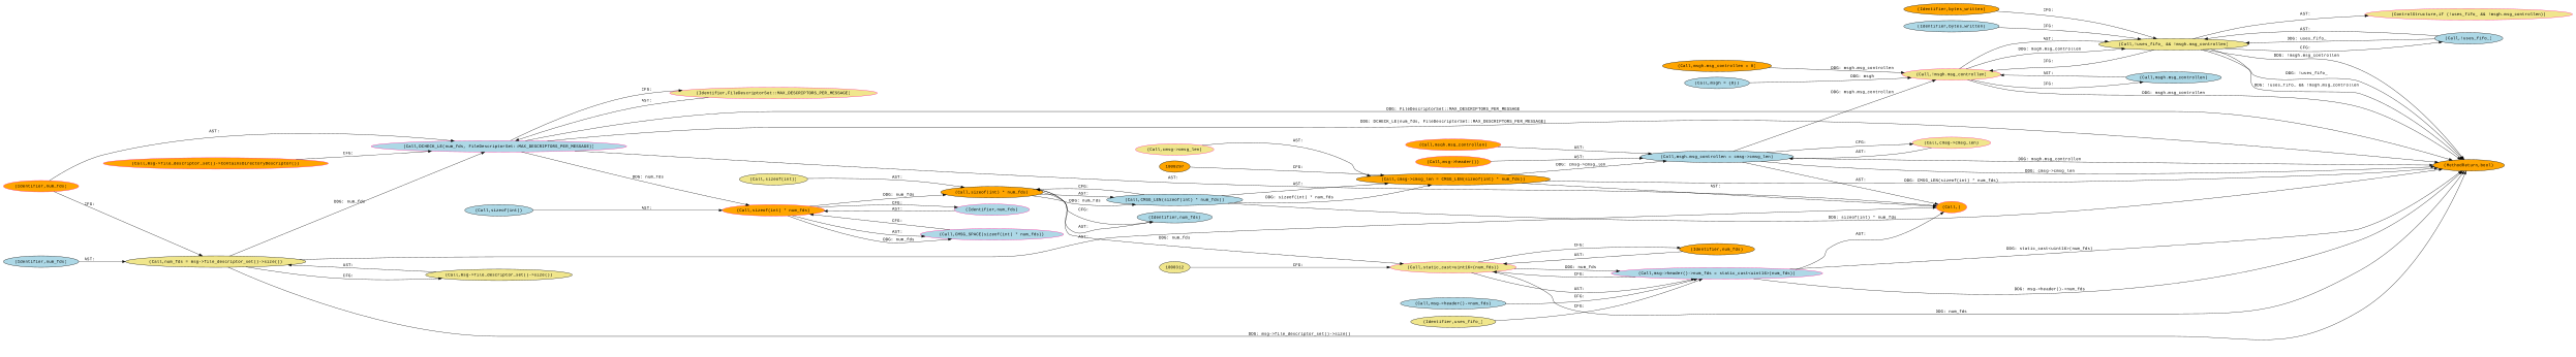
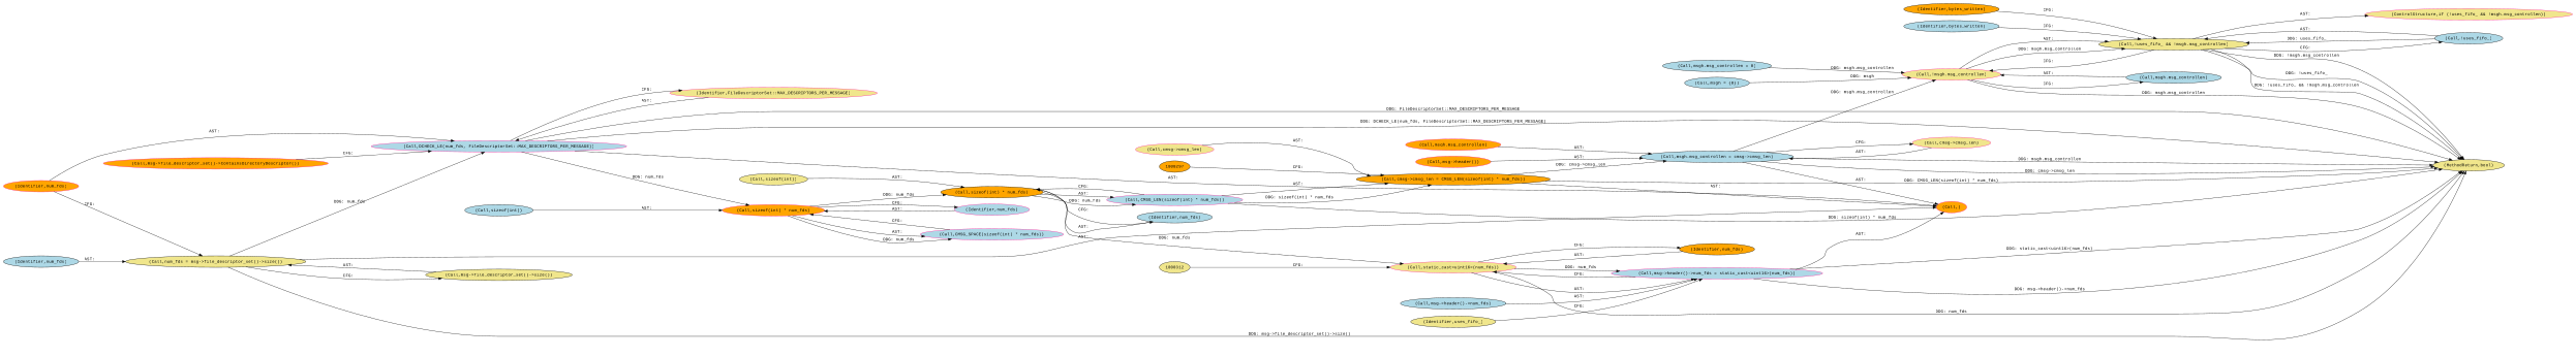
  digraph {
    fontname="Liberation Mono"
    rankdir=LR
    node [color=black fillcolor=lightblue fontname="Liberation Mono" style=filled]
    edge [fontname="Liberation Mono"]
    n1 [fillcolor=orange label="(Call,sizeof(int) * num_fds)"]
-   n2 [label="(Call,CMSG_LEN(sizeof(int) * num_fds))"]
+   n2 [color=deeppink label="(Call,CMSG_LEN(sizeof(int) * num_fds))"]
    n3 [color=deeppink fillcolor=khaki label="(Call,static_cast<uint16>(num_fds))"]
    n4 [label="(Identifier,num_fds)"]
-   n5 [fillcolor=orange label="(MethodReturn,bool)"]
+   n5 [fillcolor=khaki label="(MethodReturn,bool)"]
    n6 [fillcolor=orange label="(Call,cmsg->cmsg_len = CMSG_LEN(sizeof(int) * num_fds))"]
    n7 [color=deeppink label="(Call,msg->header()->num_fds = static_cast<uint16>(num_fds))"]
    n8 [fillcolor=orange label="(Identifier,num_fds)"]
    n9 [color=deeppink fillcolor=orange label="(Call,sizeof(int) * num_fds)"]
    n10 [color=deeppink label="(Call,CMSG_SPACE(sizeof(int) * num_fds))"]
    n11 [color=deeppink label="(Identifier,num_fds)"]
    n12 [color=deeppink label="(Call,DCHECK_LE(num_fds, FileDescriptorSet::MAX_DESCRIPTORS_PER_MESSAGE))"]
    n13 [color=deeppink fillcolor=khaki label="(Identifier,FileDescriptorSet::MAX_DESCRIPTORS_PER_MESSAGE)"]
    n14 [color=deeppink fillcolor=orange label="(Call,)"]
    n15 [fillcolor=khaki label="(Call,num_fds = msg->file_descriptor_set()->size())"]
    n16 [fillcolor=khaki label="(Call,msg->file_descriptor_set()->size())"]
    n17 [label="(Call,msgh.msg_controllen = cmsg->cmsg_len)"]
    n18 [color=deeppink fillcolor=khaki label="(Call,!msgh.msg_controllen)"]
    n19 [color=deeppink fillcolor=khaki label="(Call,cmsg->cmsg_len)"]
    n20 [fillcolor=khaki label="(Call,!uses_fifo_ && !msgh.msg_controllen)"]
    n21 [label="(Call,msgh.msg_controllen)"]
    n22 [color=deeppink fillcolor=khaki label="(ControlStructure,if (!uses_fifo_ && !msgh.msg_controllen))"]
    n23 [label="(Call,!uses_fifo_)"]
    n24 [color=deeppink fillcolor=orange label="(Call,msg->file_descriptor_set()->ContainsDirectoryDescriptor())"]
    n25 [label="(Call,sizeof(int))"]
    n26 [fillcolor=orange label="(Identifier,bytes_written)"]
-   n27 [fillcolor=orange label="(Call,msgh.msg_controllen = 0)"]
+   n27 [label="(Call,msgh.msg_controllen = 0)"]
    n28 [color=deeppink fillcolor=orange label="(Identifier,num_fds)"]
    n29 [color=deeppink fillcolor=khaki label="(Call,cmsg->cmsg_len)"]
    n30 [label="(Call,msg->header()->num_fds)"]
    n31 [fillcolor=khaki label="(Call,sizeof(int))"]
    n32 [label="(Identifier,bytes_written)"]
    n33 [color=deeppink fillcolor=orange label="(Call,msgh.msg_controllen)"]
    n34 [color=deeppink fillcolor=orange label="(Call,msg->header())"]
    n35 [fillcolor=khaki label="(Identifier,uses_fifo_)"]
    n36 [label="(Call,msgh = {0})"]
    n37 [label="(Identifier,num_fds)"]
    1000297 [fillcolor=orange]
    1000312 [fillcolor=khaki]
    n1 -> n2 [label="AST: "]
    n1 -> n2 [label="DDG: num_fds"]
    n1 -> n3 [label="DDG: num_fds"]
    n1 -> n4 [label="CFG: "]
    n2 -> n1 [label="CFG: "]
    n2 -> n5 [label="DDG: sizeof(int) * num_fds"]
    n2 -> n6 [label="AST: "]
    n2 -> n6 [label="DDG: sizeof(int) * num_fds"]
    n3 -> n5 [label="DDG: num_fds"]
    n3 -> n7 [label="AST: "]
    n3 -> n7 [label="DDG: num_fds"]
    n3 -> n8 [label="CFG: "]
    n4 -> n1 [label="AST: "]
    n6 -> n5 [label="DDG: CMSG_LEN(sizeof(int) * num_fds)"]
    n6 -> n14 [label="AST: "]
    n6 -> n17 [label="DDG: cmsg->cmsg_len"]
    n7 -> n3 [label="CFG: "]
    n7 -> n5 [label="DDG: static_cast<uint16>(num_fds)"]
    n7 -> n5 [label="DDG: msg->header()->num_fds"]
    n7 -> n14 [label="AST: "]
    n8 -> n3 [label="AST: "]
    n9 -> n1 [label="DDG: num_fds"]
    n9 -> n10 [label="AST: "]
    n9 -> n10 [label="DDG: num_fds"]
    n9 -> n11 [label="CFG: "]
    n10 -> n9 [label="CFG: "]
    n11 -> n9 [label="AST: "]
    n12 -> n5 [label="DDG: DCHECK_LE(num_fds, FileDescriptorSet::MAX_DESCRIPTORS_PER_MESSAGE)"]
    n12 -> n5 [label="DDG: FileDescriptorSet::MAX_DESCRIPTORS_PER_MESSAGE"]
    n12 -> n9 [label="DDG: num_fds"]
    n12 -> n13 [label="CFG: "]
    n12 -> n14 [label="AST: "]
    n13 -> n12 [label="AST: "]
    n15 -> n5 [label="DDG: msg->file_descriptor_set()->size()"]
    n15 -> n12 [label="DDG: num_fds"]
    n15 -> n14 [label="AST: "]
    n15 -> n16 [label="CFG: "]
    n16 -> n15 [label="AST: "]
    n17 -> n5 [label="DDG: cmsg->cmsg_len"]
    n17 -> n5 [label="DDG: msgh.msg_controllen"]
    n17 -> n14 [label="AST: "]
    n17 -> n18 [label="DDG: msgh.msg_controllen"]
    n17 -> n19 [label="CFG: "]
    n18 -> n5 [label="DDG: msgh.msg_controllen"]
    n18 -> n20 [label="AST: "]
    n18 -> n20 [label="DDG: msgh.msg_controllen"]
    n18 -> n21 [label="CFG: "]
    n19 -> n17 [label="AST: "]
    n20 -> n5 [label="DDG: !msgh.msg_controllen"]
    n20 -> n5 [label="DDG: !uses_fifo_"]
    n20 -> n5 [label="DDG: !uses_fifo_ && !msgh.msg_controllen"]
    n20 -> n18 [label="CFG: "]
    n20 -> n22 [label="AST: "]
    n20 -> n23 [label="CFG: "]
    n21 -> n18 [label="AST: "]
    n23 -> n20 [label="AST: "]
    n23 -> n20 [label="DDG: uses_fifo_"]
    n24 -> n12 [label="CFG: "]
    n25 -> n9 [label="AST: "]
    n26 -> n20 [label="CFG: "]
    n27 -> n18 [label="DDG: msgh.msg_controllen"]
    n28 -> n12 [label="AST: "]
    n28 -> n15 [label="CFG: "]
    n29 -> n6 [label="AST: "]
-   n30 -> n7 [label="CFG: "]
+   n30 -> n7 [label="AST: "]
    n31 -> n1 [label="AST: "]
    n32 -> n20 [label="CFG: "]
    n33 -> n17 [label="AST: "]
    n34 -> n17 [label="AST: "]
    n35 -> n7 [label="CFG: "]
    n36 -> n18 [label="DDG: msgh"]
    n37 -> n15 [label="AST: "]
    1000297 -> n6 [label="CFG: "]
    1000312 -> n3 [label="CFG: "]
  }
